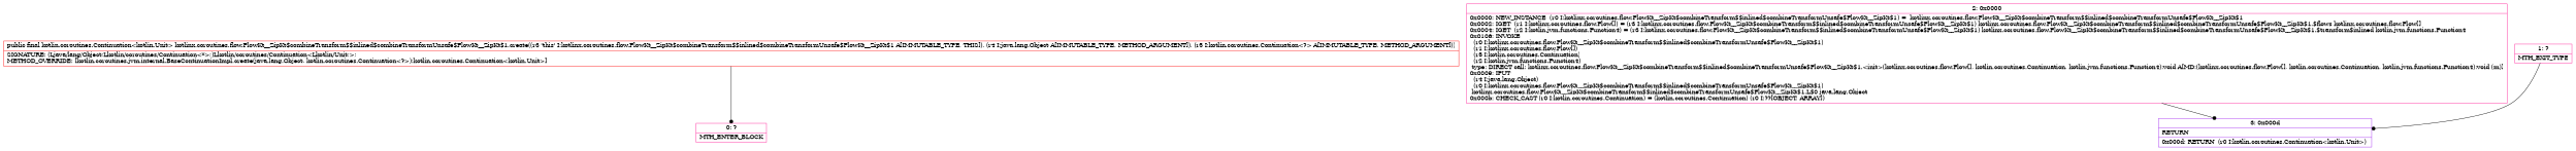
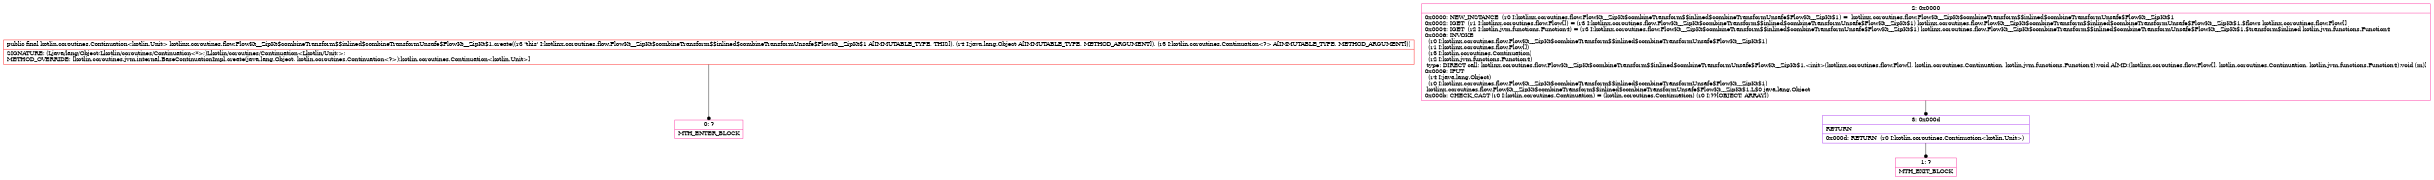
  digraph {
    node [color=deeppink shape=record]
    edge [arrowhead=dot]
    n1 [label="{0\:\ ?|MTH_ENTER_BLOCK\l}"]
-   n2 [label="{2\:\ 0x0000|0x0000: NEW_INSTANCE  (r0 I:kotlinx.coroutines.flow.FlowKt__ZipKt$combineTransform$$inlined$combineTransformUnsafe$FlowKt__ZipKt$1) =  kotlinx.coroutines.flow.FlowKt__ZipKt$combineTransform$$inlined$combineTransformUnsafe$FlowKt__ZipKt$1 \l0x0002: IGET  (r1 I:kotlinx.coroutines.flow.Flow[]) = (r3 I:kotlinx.coroutines.flow.FlowKt__ZipKt$combineTransform$$inlined$combineTransformUnsafe$FlowKt__ZipKt$1) kotlinx.coroutines.flow.FlowKt__ZipKt$combineTransform$$inlined$combineTransformUnsafe$FlowKt__ZipKt$1.$flows kotlinx.coroutines.flow.Flow[] \l0x0004: IGET  (r2 I:kotlin.jvm.functions.Function4) = (r3 I:kotlinx.coroutines.flow.FlowKt__ZipKt$combineTransform$$inlined$combineTransformUnsafe$FlowKt__ZipKt$1) kotlinx.coroutines.flow.FlowKt__ZipKt$combineTransform$$inlined$combineTransformUnsafe$FlowKt__ZipKt$1.$transform$inlined kotlin.jvm.functions.Function4 \l0x0106: INVOKE  \l  (r0 I:kotlinx.coroutines.flow.FlowKt__ZipKt$combineTransform$$inlined$combineTransformUnsafe$FlowKt__ZipKt$1)\l  (r1 I:kotlinx.coroutines.flow.Flow[])\l  (r5 I:kotlin.coroutines.Continuation)\l  (r2 I:kotlin.jvm.functions.Function4)\l type: DIRECT call: kotlinx.coroutines.flow.FlowKt__ZipKt$combineTransform$$inlined$combineTransformUnsafe$FlowKt__ZipKt$1.\<init\>(kotlinx.coroutines.flow.Flow[], kotlin.coroutines.Continuation, kotlin.jvm.functions.Function4):void A[MD:(kotlinx.coroutines.flow.Flow[], kotlin.coroutines.Continuation, kotlin.jvm.functions.Function4):void (m)]\l0x0009: IPUT  \l  (r4 I:java.lang.Object)\l  (r0 I:kotlinx.coroutines.flow.FlowKt__ZipKt$combineTransform$$inlined$combineTransformUnsafe$FlowKt__ZipKt$1)\l kotlinx.coroutines.flow.FlowKt__ZipKt$combineTransform$$inlined$combineTransformUnsafe$FlowKt__ZipKt$1.L$0 java.lang.Object \l0x000b: CHECK_CAST (r0 I:kotlin.coroutines.Continuation) = (kotlin.coroutines.Continuation) (r0 I:??[OBJECT, ARRAY]) \l}"]
+   n2 [label="{2\:\ 0x0000|0x0000: NEW_INSTANCE  (r0 I:kotlinx.coroutines.flow.FlowKt__ZipKt$combineTransform$$inlined$combineTransformUnsafe$FlowKt__ZipKt$1) =  kotlinx.coroutines.flow.FlowKt__ZipKt$combineTransform$$inlined$combineTransformUnsafe$FlowKt__ZipKt$1 \l0x0002: IGET  (r1 I:kotlinx.coroutines.flow.Flow[]) = (r3 I:kotlinx.coroutines.flow.FlowKt__ZipKt$combineTransform$$inlined$combineTransformUnsafe$FlowKt__ZipKt$1) kotlinx.coroutines.flow.FlowKt__ZipKt$combineTransform$$inlined$combineTransformUnsafe$FlowKt__ZipKt$1.$flows kotlinx.coroutines.flow.Flow[] \l0x0004: IGET  (r2 I:kotlin.jvm.functions.Function4) = (r3 I:kotlinx.coroutines.flow.FlowKt__ZipKt$combineTransform$$inlined$combineTransformUnsafe$FlowKt__ZipKt$1) kotlinx.coroutines.flow.FlowKt__ZipKt$combineTransform$$inlined$combineTransformUnsafe$FlowKt__ZipKt$1.$transform$inlined kotlin.jvm.functions.Function4 \l0x0006: INVOKE  \l  (r0 I:kotlinx.coroutines.flow.FlowKt__ZipKt$combineTransform$$inlined$combineTransformUnsafe$FlowKt__ZipKt$1)\l  (r1 I:kotlinx.coroutines.flow.Flow[])\l  (r5 I:kotlin.coroutines.Continuation)\l  (r2 I:kotlin.jvm.functions.Function4)\l type: DIRECT call: kotlinx.coroutines.flow.FlowKt__ZipKt$combineTransform$$inlined$combineTransformUnsafe$FlowKt__ZipKt$1.\<init\>(kotlinx.coroutines.flow.Flow[], kotlin.coroutines.Continuation, kotlin.jvm.functions.Function4):void A[MD:(kotlinx.coroutines.flow.Flow[], kotlin.coroutines.Continuation, kotlin.jvm.functions.Function4):void (m)]\l0x0009: IPUT  \l  (r4 I:java.lang.Object)\l  (r0 I:kotlinx.coroutines.flow.FlowKt__ZipKt$combineTransform$$inlined$combineTransformUnsafe$FlowKt__ZipKt$1)\l kotlinx.coroutines.flow.FlowKt__ZipKt$combineTransform$$inlined$combineTransformUnsafe$FlowKt__ZipKt$1.L$0 java.lang.Object \l0x000b: CHECK_CAST (r0 I:kotlin.coroutines.Continuation) = (kotlin.coroutines.Continuation) (r0 I:??[OBJECT, ARRAY]) \l}"]
    n3 [color=purple label="{3\:\ 0x000d|RETURN\l|0x000d: RETURN  (r0 I:kotlin.coroutines.Continuation\<kotlin.Unit\>) \l}"]
-   n4 [label="{1\:\ ?|MTH_EXIT_TYPE\l}"]
+   n4 [label="{1\:\ ?|MTH_EXIT_BLOCK\l}"]
    n5 [color=red label="{public final kotlin.coroutines.Continuation\<kotlin.Unit\> kotlinx.coroutines.flow.FlowKt__ZipKt$combineTransform$$inlined$combineTransformUnsafe$FlowKt__ZipKt$1.create((r3 'this' I:kotlinx.coroutines.flow.FlowKt__ZipKt$combineTransform$$inlined$combineTransformUnsafe$FlowKt__ZipKt$1 A[IMMUTABLE_TYPE, THIS]), (r4 I:java.lang.Object A[IMMUTABLE_TYPE, METHOD_ARGUMENT]), (r5 I:kotlin.coroutines.Continuation\<?\> A[IMMUTABLE_TYPE, METHOD_ARGUMENT]))  | SIGNATURE: (Ljava\/lang\/Object;Lkotlin\/coroutines\/Continuation\<*\>;)Lkotlin\/coroutines\/Continuation\<Lkotlin\/Unit;\>;\lMETHOD_OVERRIDE: [kotlin.coroutines.jvm.internal.BaseContinuationImpl.create(java.lang.Object, kotlin.coroutines.Continuation\<?\>):kotlin.coroutines.Continuation\<kotlin.Unit\>]\l}"]
    n2 -> n3
-   n4 -> n3
+   n3 -> n4
    n5 -> n1
  }
